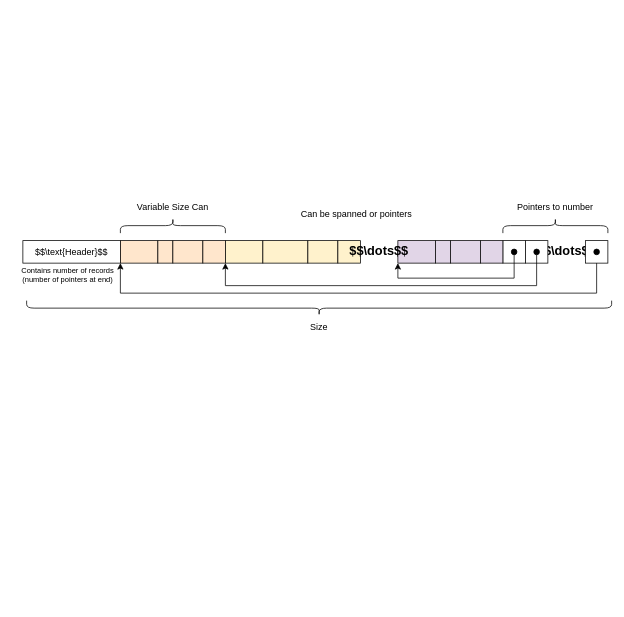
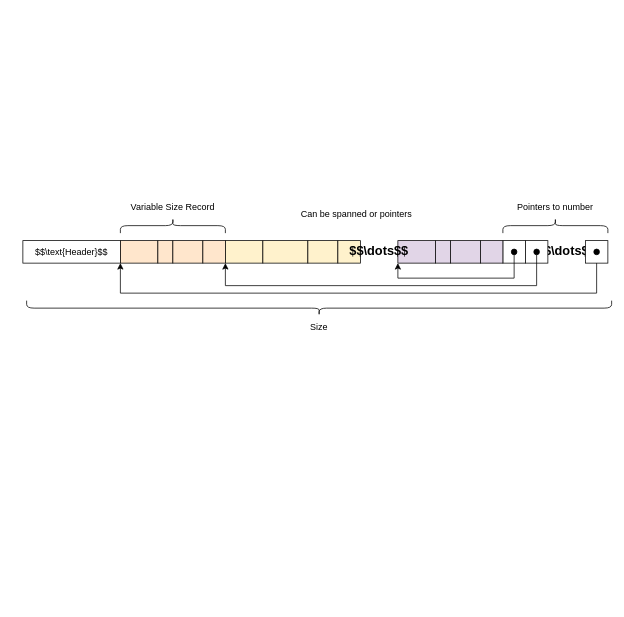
  <mxCell id="0" />
  <mxCell id="1" parent="0" />
  <mxCell id="2" value="" style="rounded=0;whiteSpace=wrap;html=1;fillColor=#FFFFFF;" vertex="1" parent="1"><mxGeometry x="670" y="320" width="30" height="30" as="geometry" /></mxCell>
  <mxCell id="3" value="$$\text{Header}$$" style="rounded=0;whiteSpace=wrap;html=1;" vertex="1" parent="1"><mxGeometry x="30" y="320" width="130" height="30" as="geometry" /></mxCell>
  <mxCell id="4" value="" style="rounded=0;whiteSpace=wrap;html=1;fillColor=#e1d5e7;strokeColor=#000000;" vertex="1" parent="1"><mxGeometry x="530" y="320" width="50" height="30" as="geometry" /></mxCell>
  <mxCell id="5" value="" style="rounded=0;whiteSpace=wrap;html=1;fillColor=#e1d5e7;strokeColor=#000000;" vertex="1" parent="1"><mxGeometry x="580" y="320" width="20" height="30" as="geometry" /></mxCell>
  <mxCell id="6" value="" style="rounded=0;whiteSpace=wrap;html=1;fillColor=#e1d5e7;strokeColor=#000000;" vertex="1" parent="1"><mxGeometry x="600" y="320" width="40" height="30" as="geometry" /></mxCell>
  <mxCell id="7" value="" style="rounded=0;whiteSpace=wrap;html=1;fillColor=#e1d5e7;strokeColor=#000000;" vertex="1" parent="1"><mxGeometry x="640" y="320" width="30" height="30" as="geometry" /></mxCell>
  <mxCell id="8" value="" style="rounded=0;whiteSpace=wrap;html=1;fillColor=#ffe6cc;strokeColor=#000000;" vertex="1" parent="1"><mxGeometry x="160" y="320" width="50" height="30" as="geometry" /></mxCell>
  <mxCell id="9" value="" style="rounded=0;whiteSpace=wrap;html=1;fillColor=#ffe6cc;strokeColor=#000000;" vertex="1" parent="1"><mxGeometry x="210" y="320" width="20" height="30" as="geometry" /></mxCell>
  <mxCell id="10" value="" style="rounded=0;whiteSpace=wrap;html=1;fillColor=#ffe6cc;strokeColor=#000000;" vertex="1" parent="1"><mxGeometry x="230" y="320" width="40" height="30" as="geometry" /></mxCell>
  <mxCell id="11" value="" style="rounded=0;whiteSpace=wrap;html=1;fillColor=#ffe6cc;strokeColor=#000000;" vertex="1" parent="1"><mxGeometry x="270" y="320" width="30" height="30" as="geometry" /></mxCell>
  <mxCell id="12" value="" style="rounded=0;whiteSpace=wrap;html=1;fillColor=#fff2cc;strokeColor=#000000;" vertex="1" parent="1"><mxGeometry x="300" y="320" width="50" height="30" as="geometry" /></mxCell>
  <mxCell id="13" value="" style="rounded=0;whiteSpace=wrap;html=1;fillColor=#fff2cc;strokeColor=#000000;" vertex="1" parent="1"><mxGeometry x="350" y="320" width="60" height="30" as="geometry" /></mxCell>
  <mxCell id="14" value="" style="rounded=0;whiteSpace=wrap;html=1;fillColor=#fff2cc;strokeColor=#000000;" vertex="1" parent="1"><mxGeometry x="410" y="320" width="40" height="30" as="geometry" /></mxCell>
  <mxCell id="15" value="" style="rounded=0;whiteSpace=wrap;html=1;fillColor=#fff2cc;strokeColor=#000000;" vertex="1" parent="1"><mxGeometry x="450" y="320" width="30" height="30" as="geometry" /></mxCell>
  <mxCell id="16" value="$$\dots$$" style="text;html=1;strokeColor=none;fillColor=none;align=center;verticalAlign=middle;whiteSpace=wrap;rounded=0;fontStyle=1;fontSize=17;" vertex="1" parent="1"><mxGeometry x="480" y="320" width="50" height="30" as="geometry" /></mxCell>
  <mxCell id="17" value="$$\dots$$" style="text;html=1;strokeColor=none;fillColor=none;align=center;verticalAlign=middle;whiteSpace=wrap;rounded=0;fontStyle=1;fontSize=17;" vertex="1" parent="1"><mxGeometry x="730" y="320" width="50" height="30" as="geometry" /></mxCell>
  <mxCell id="18" style="edgeStyle=orthogonalEdgeStyle;rounded=0;orthogonalLoop=1;jettySize=auto;html=1;entryX=0;entryY=1;entryDx=0;entryDy=0;exitX=0.5;exitY=1;exitDx=0;exitDy=0;" edge="1" parent="1" source="25" target="8"><mxGeometry relative="1" as="geometry"><mxPoint x="790" y="380" as="sourcePoint" /><Array as="points"><mxPoint x="795" y="390" /><mxPoint x="160" y="390" /></Array></mxGeometry></mxCell>
  <mxCell id="19" style="edgeStyle=orthogonalEdgeStyle;rounded=0;orthogonalLoop=1;jettySize=auto;html=1;exitX=0.5;exitY=1;exitDx=0;exitDy=0;entryX=1;entryY=1;entryDx=0;entryDy=0;" edge="1" parent="1" source="20" target="16"><mxGeometry relative="1" as="geometry"><Array as="points"><mxPoint x="685" y="370" /><mxPoint x="530" y="370" /></Array></mxGeometry></mxCell>
  <mxCell id="20" value="" style="ellipse;whiteSpace=wrap;html=1;aspect=fixed;fillColor=#000000;strokeColor=default;" vertex="1" parent="1"><mxGeometry x="681.25" y="331.25" width="7.5" height="7.5" as="geometry" /></mxCell>
  <mxCell id="21" value="" style="rounded=0;whiteSpace=wrap;html=1;fillColor=#FFFFFF;" vertex="1" parent="1"><mxGeometry x="700" y="320" width="30" height="30" as="geometry" /></mxCell>
  <mxCell id="22" style="edgeStyle=orthogonalEdgeStyle;rounded=0;orthogonalLoop=1;jettySize=auto;html=1;exitX=0.5;exitY=1;exitDx=0;exitDy=0;entryX=0;entryY=1;entryDx=0;entryDy=0;" edge="1" parent="1" source="23" target="12"><mxGeometry relative="1" as="geometry"><mxPoint x="280" y="290" as="targetPoint" /><Array as="points"><mxPoint x="715" y="380" /><mxPoint x="300" y="380" /></Array></mxGeometry></mxCell>
  <mxCell id="23" value="" style="ellipse;whiteSpace=wrap;html=1;aspect=fixed;fillColor=#000000;strokeColor=default;" vertex="1" parent="1"><mxGeometry x="711.25" y="331.25" width="7.5" height="7.5" as="geometry" /></mxCell>
  <mxCell id="24" value="" style="rounded=0;whiteSpace=wrap;html=1;fillColor=#FFFFFF;" vertex="1" parent="1"><mxGeometry x="780" y="320" width="30" height="30" as="geometry" /></mxCell>
  <mxCell id="25" value="" style="ellipse;whiteSpace=wrap;html=1;aspect=fixed;fillColor=#000000;strokeColor=default;" vertex="1" parent="1"><mxGeometry x="791.25" y="331.25" width="7.5" height="7.5" as="geometry" /></mxCell>
  <mxCell id="26" value="" style="shape=curlyBracket;whiteSpace=wrap;html=1;rounded=1;flipH=1;strokeColor=default;fillColor=#000000;rotation=-90;" vertex="1" parent="1"><mxGeometry x="220" y="230" width="20" height="140" as="geometry" /></mxCell>
- <mxCell id="27" value="Variable Size Can" style="text;html=1;strokeColor=none;fillColor=none;align=center;verticalAlign=middle;whiteSpace=wrap;rounded=0;" vertex="1" parent="1"><mxGeometry x="160" y="260" width="140" height="30" as="geometry" /></mxCell>
+ <mxCell id="27" value="Variable Size Record" style="text;html=1;strokeColor=none;fillColor=none;align=center;verticalAlign=middle;whiteSpace=wrap;rounded=0;" vertex="1" parent="1"><mxGeometry x="160" y="260" width="140" height="30" as="geometry" /></mxCell>
  <mxCell id="28" value="" style="shape=curlyBracket;whiteSpace=wrap;html=1;rounded=1;flipH=1;strokeColor=default;fillColor=#000000;rotation=-90;" vertex="1" parent="1"><mxGeometry x="730" y="230" width="20" height="140" as="geometry" /></mxCell>
  <mxCell id="29" value="Pointers to number" style="text;html=1;strokeColor=none;fillColor=none;align=center;verticalAlign=middle;whiteSpace=wrap;rounded=0;" vertex="1" parent="1"><mxGeometry x="670" y="260" width="140" height="30" as="geometry" /></mxCell>
- <mxCell id="30" value="Contains number of records (number of pointers at end)" style="text;html=1;strokeColor=none;fillColor=none;align=center;verticalAlign=middle;whiteSpace=wrap;rounded=0;fontSize=10;" vertex="1" parent="1"><mxGeometry x="20" y="350" width="140" height="30" as="geometry" /></mxCell>
  <mxCell id="31" value="Can be spanned or pointers" style="text;html=1;strokeColor=none;fillColor=none;align=center;verticalAlign=middle;whiteSpace=wrap;rounded=0;" vertex="1" parent="1"><mxGeometry x="370" y="270" width="210" height="30" as="geometry" /></mxCell>
  <mxCell id="32" value="" style="shape=curlyBracket;whiteSpace=wrap;html=1;rounded=1;flipH=1;strokeColor=default;fontSize=17;fillColor=#000000;rotation=90;" vertex="1" parent="1"><mxGeometry x="415" y="20" width="20" height="780" as="geometry" /></mxCell>
  <mxCell id="33" value="Size" style="text;html=1;strokeColor=none;fillColor=none;align=center;verticalAlign=middle;whiteSpace=wrap;rounded=0;fontSize=12;" vertex="1" parent="1"><mxGeometry x="355" y="420" width="140" height="30" as="geometry" /></mxCell>
